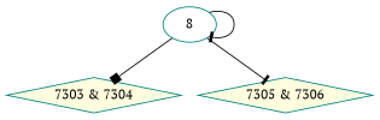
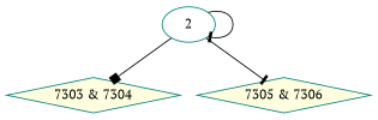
  digraph {
    fontname="PT Serif"
    node [color=teal fillcolor=lightyellow fontname="PT Serif" shape=diamond style=filled]
    edge [arrowhead=tee fontname="PT Serif"]
    n1 [label="7303 & 7304"]
    n2 [label="7305 & 7306"]
-   2 [fillcolor=white label=8 shape=""]
+   2 [fillcolor=white shape=""]
    2 -> n1 [arrowhead=box]
    2 -> n2
    2 -> 2
  }
